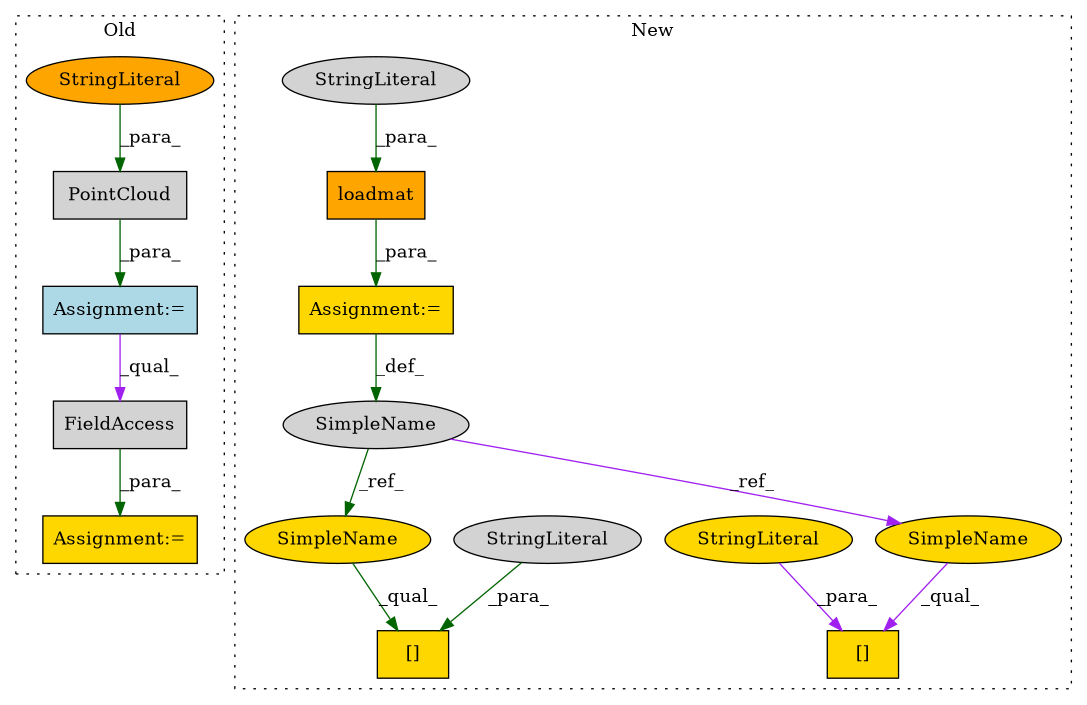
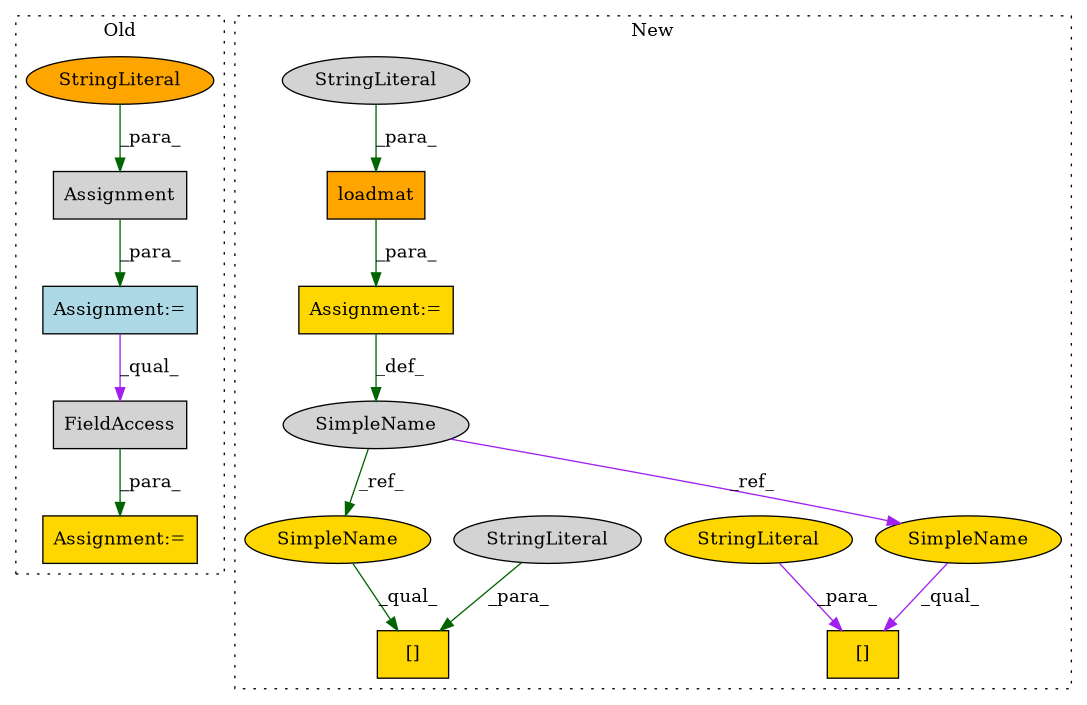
  digraph {
    node [a=45 l=1 shape=box style=filled fillcolor=gold]
    edge [color=darkgreen]
-   n1 [a=32 l="11,1" label=PointCloud s="533,554" fillcolor=lightgrey]
+   n1 [a=32 l="11,1" label=Assignment s="533,554" fillcolor=lightgrey]
    n2 [a=22 l=10 label=FieldAccess s=565 fillcolor=lightgrey]
    n3 [a=7 label="Assignment:=" s=532 fillcolor=lightblue]
    n4 [l=10 label=StringLiteral s=544 shape=ellipse fillcolor=orange]
    n5 [a=7 label="Assignment:=" s=564]
    n6 [a=2 l="5,1" label="[]" s="637,645"]
    n7 [a=42 l=4 label=SimpleName s=535 shape=ellipse fillcolor=lightgrey]
    n8 [a=2 l="5,1" label="[]" s="661,674"]
    n9 [a=32 l="8,1" label=loadmat s="540,570" fillcolor=orange]
    n10 [a=7 label="Assignment:=" s=539]
    n11 [l=22 label=StringLiteral s=548 shape=ellipse fillcolor=lightgrey]
    n12 [l=8 label=StringLiteral s=666 shape=ellipse]
    n13 [l=3 label=StringLiteral s=642 shape=ellipse fillcolor=lightgrey]
    n14 [a=42 l=4 label=SimpleName s=637 shape=ellipse]
    n15 [a=42 l=4 label=SimpleName s=661 shape=ellipse]
    subgraph cluster_1 {
      label=Old
      style=dotted
      n1
      n2
      n3
      n4
      n5
    }
    subgraph cluster_2 {
      label=New
      style=dotted
      n6
      n7
      n8
      n9
      n10
      n11
      n12
      n13
      n14
      n15
    }
    n1 -> n3 [label=_para_]
    n2 -> n5 [label=_para_]
    n3 -> n2 [label=_qual_ color=purple]
    n4 -> n1 [label=_para_]
    n7 -> n14 [label=_ref_]
    n7 -> n15 [label=_ref_ color=purple]
    n9 -> n10 [label=_para_]
    n10 -> n7 [label=_def_]
    n11 -> n9 [label=_para_]
    n12 -> n8 [label=_para_ color=purple]
    n13 -> n6 [label=_para_]
    n14 -> n6 [label=_qual_]
    n15 -> n8 [label=_qual_ color=purple]
  }
